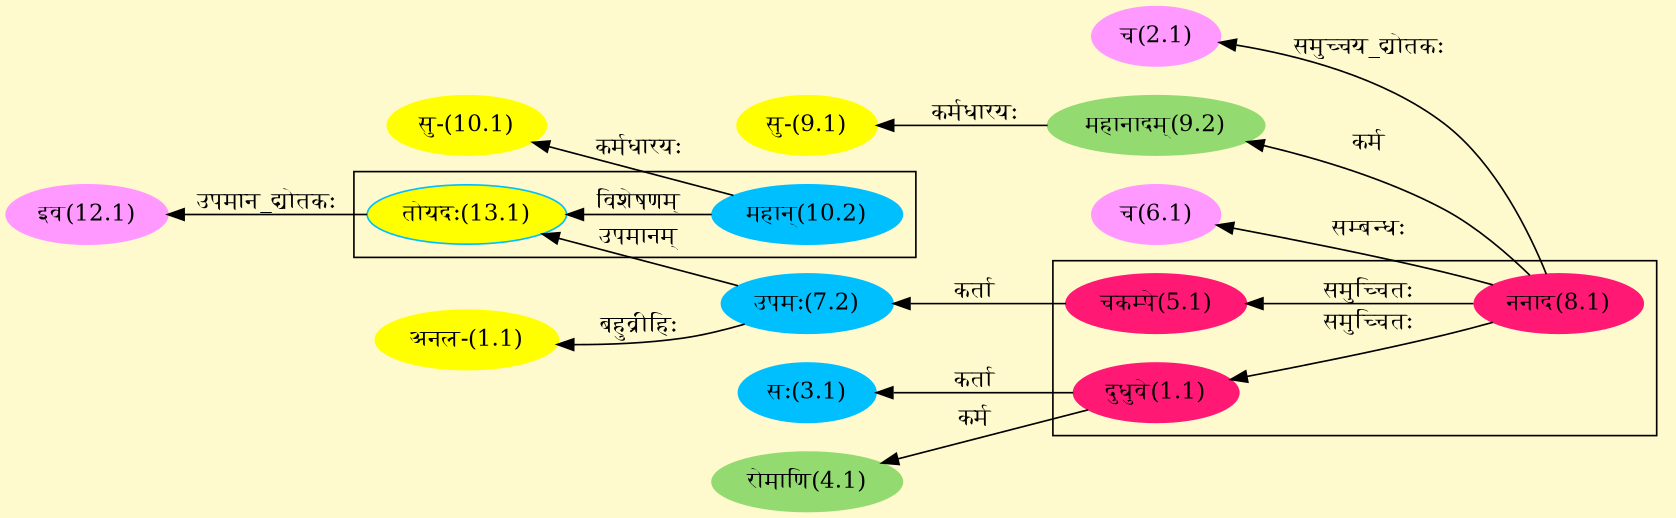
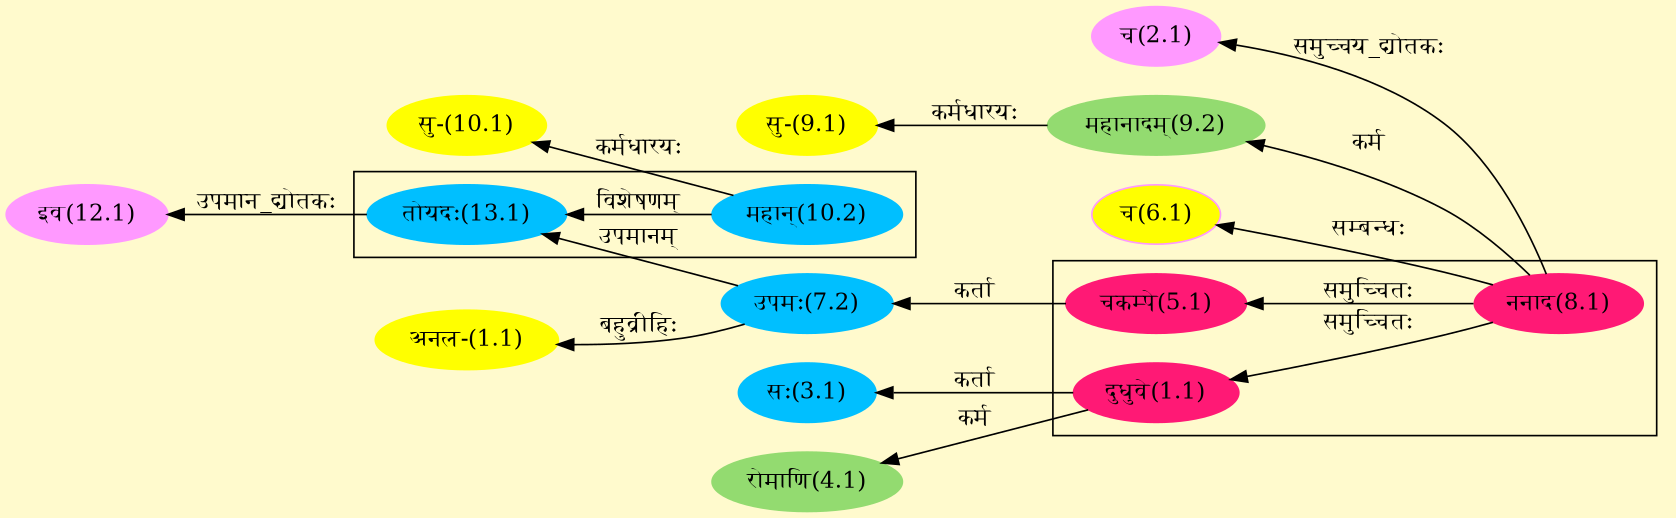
  digraph {
    bgcolor=lemonchiffon1
    compound=true
    rankdir=LR
    node [color="#00BFFF" style=filled]
    edge [dir=back]
    n1 [color="#FF1975" label="दुधुवे(1.1)"]
    n2 [color="#FF1975" label="ननाद(8.1)"]
    n3 [color="#FF1975" label="चकम्पे(5.1)"]
    n4 [label="महान्(10.2)"]
-   n5 [label="तोयदः(13.1)" fillcolor="#FFFF00"]
+   n5 [label="तोयदः(13.1)"]
    n6 [label="उपमः(7.2)"]
    n7 [color="#FF99FF" label="च(2.1)"]
    n8 [label="सः(3.1)"]
    n9 [color="#93DB70" label="रोमाणि(4.1)"]
-   n10 [color="#FF99FF" label="च(6.1)"]
+   n10 [color="#FF99FF" label="च(6.1)" fillcolor="#FFFF00"]
    n11 [color="#FFFF00" label="अनल-(1.1)"]
    n12 [color="#FFFF00" label="सु-(9.1)"]
    n13 [color="#93DB70" label="महानादम्(9.2)"]
    n14 [color="#FFFF00" label="सु-(10.1)"]
    n15 [color="#FF99FF" label="इव(12.1)"]
    subgraph cluster_1 {
      n1
      n2
      n3
    }
    subgraph cluster_2 {
      n4
      n5
    }
    n1 -> n2 [label="समुच्चितः"]
    n3 -> n2 [label="समुच्चितः"]
    n5 -> n4 [label="विशेषणम्"]
    n5 -> n6 [label="उपमानम्"]
    n6 -> n3 [label="कर्ता"]
    n7 -> n2 [label="समुच्चय_द्योतकः"]
    n8 -> n1 [label="कर्ता"]
    n9 -> n1 [label="कर्म"]
    n10 -> n2 [label="सम्बन्धः"]
    n11 -> n6 [label="बहुव्रीहिः"]
    n12 -> n13 [label="कर्मधारयः"]
    n13 -> n2 [label="कर्म"]
    n14 -> n4 [label="कर्मधारयः"]
    n15 -> n5 [label="उपमान_द्योतकः"]
  }
